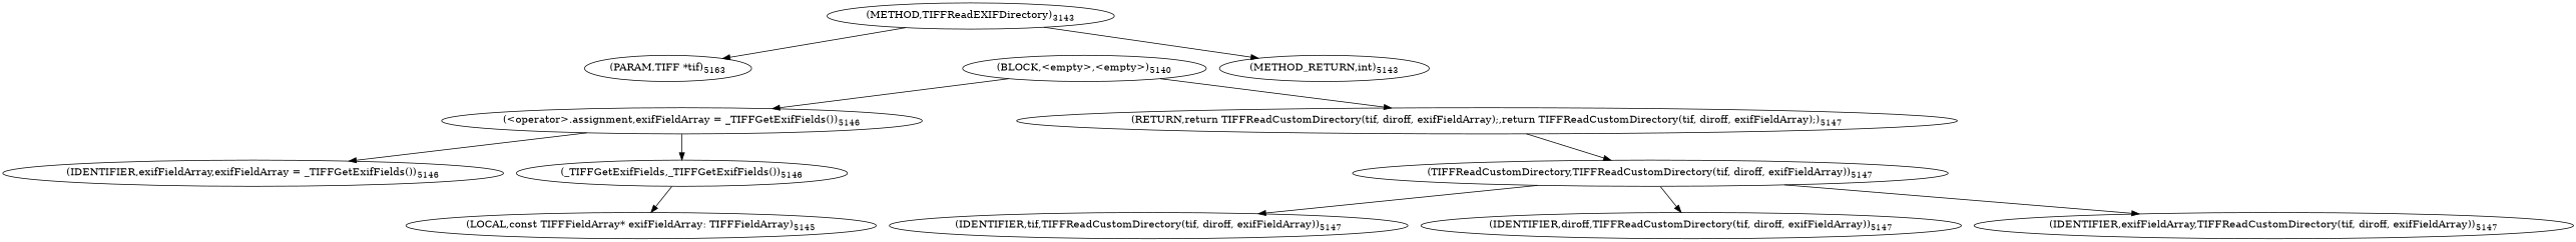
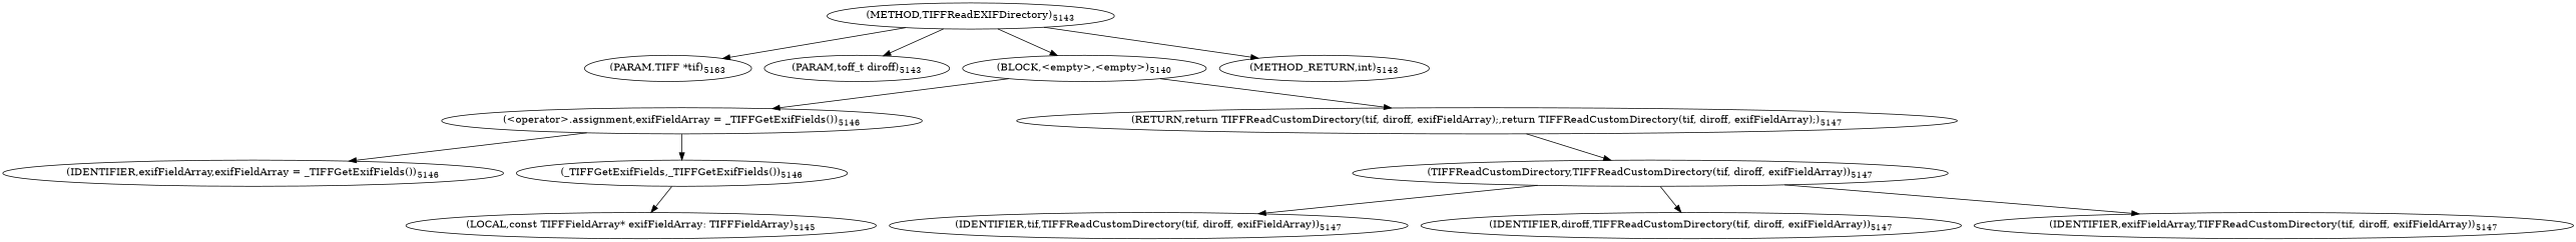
  digraph {
-   n1 [label=<(METHOD,TIFFReadEXIFDirectory)<SUB>3143</SUB>>]
+   n1 [label=<(METHOD,TIFFReadEXIFDirectory)<SUB>5143</SUB>>]
    n2 [label=<(PARAM,TIFF *tif)<SUB>5163</SUB>>]
+   n3 [label=<(PARAM,toff_t diroff)<SUB>5143</SUB>>]
    n4 [label=<(BLOCK,&lt;empty&gt;,&lt;empty&gt;)<SUB>5140</SUB>>]
    n5 [label=<(METHOD_RETURN,int)<SUB>5143</SUB>>]
    n6 [label=<(&lt;operator&gt;.assignment,exifFieldArray = _TIFFGetExifFields())<SUB>5146</SUB>>]
    n7 [label=<(RETURN,return TIFFReadCustomDirectory(tif, diroff, exifFieldArray);,return TIFFReadCustomDirectory(tif, diroff, exifFieldArray);)<SUB>5147</SUB>>]
    n8 [label=<(LOCAL,const TIFFFieldArray* exifFieldArray: TIFFFieldArray)<SUB>5145</SUB>>]
    n9 [label=<(IDENTIFIER,exifFieldArray,exifFieldArray = _TIFFGetExifFields())<SUB>5146</SUB>>]
    n10 [label=<(_TIFFGetExifFields,_TIFFGetExifFields())<SUB>5146</SUB>>]
    n11 [label=<(TIFFReadCustomDirectory,TIFFReadCustomDirectory(tif, diroff, exifFieldArray))<SUB>5147</SUB>>]
    n12 [label=<(IDENTIFIER,tif,TIFFReadCustomDirectory(tif, diroff, exifFieldArray))<SUB>5147</SUB>>]
    n13 [label=<(IDENTIFIER,diroff,TIFFReadCustomDirectory(tif, diroff, exifFieldArray))<SUB>5147</SUB>>]
    n14 [label=<(IDENTIFIER,exifFieldArray,TIFFReadCustomDirectory(tif, diroff, exifFieldArray))<SUB>5147</SUB>>]
    n1 -> n2
+   n1 -> n3
+   n1 -> n4
    n1 -> n5
    n4 -> n6
    n4 -> n7
    n6 -> n9
    n6 -> n10
    n7 -> n11
    n10 -> n8
    n11 -> n12
    n11 -> n13
    n11 -> n14
  }
